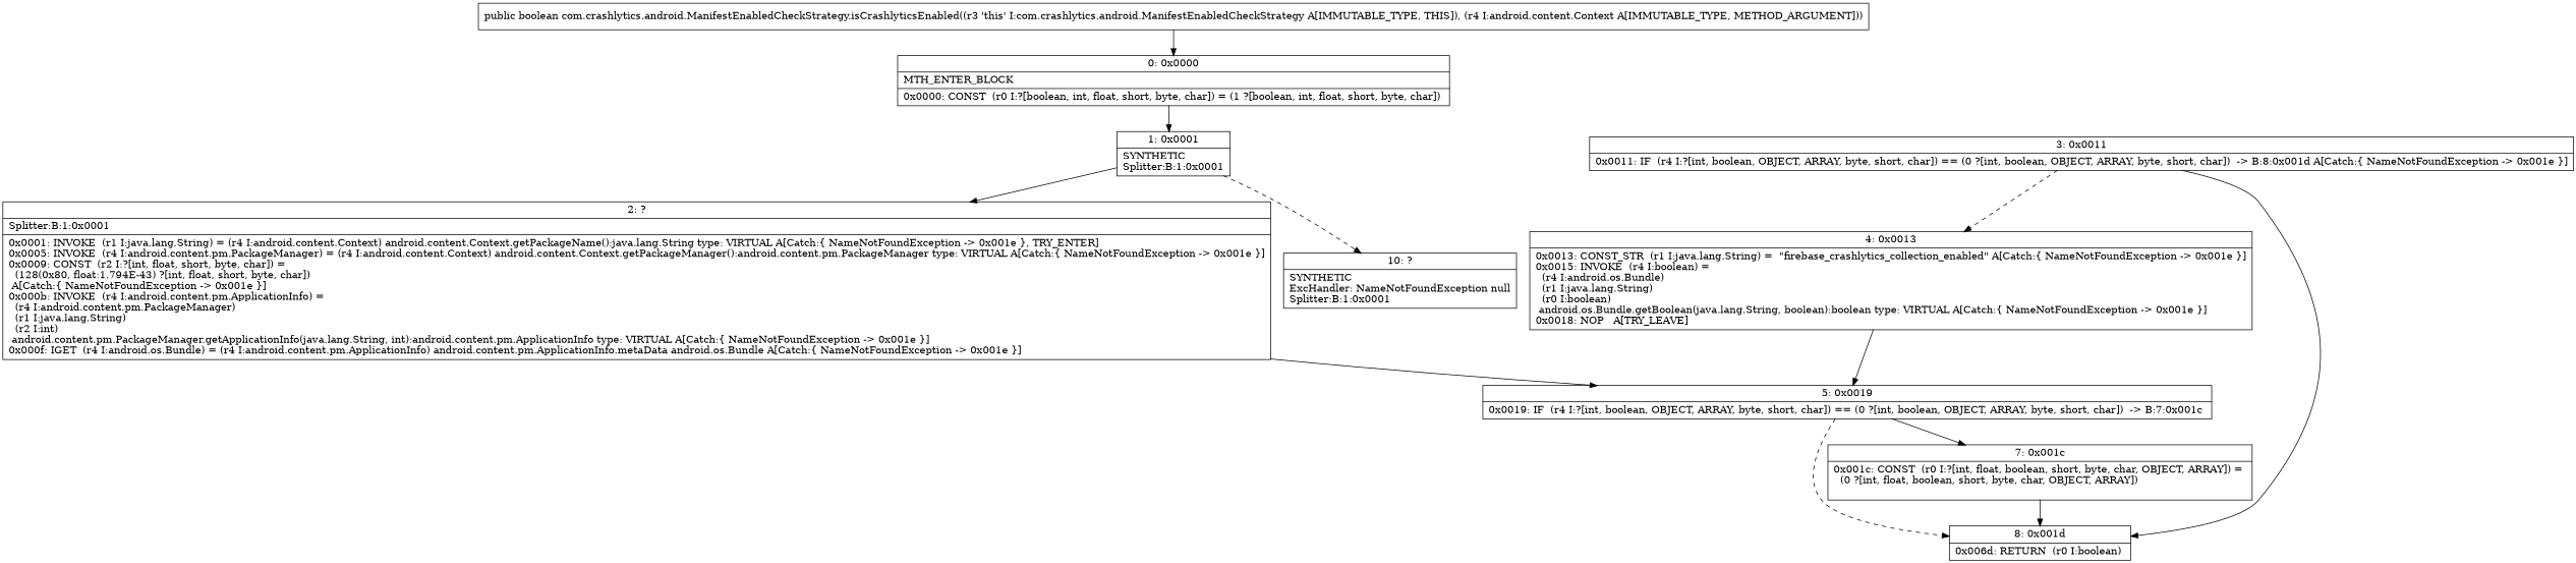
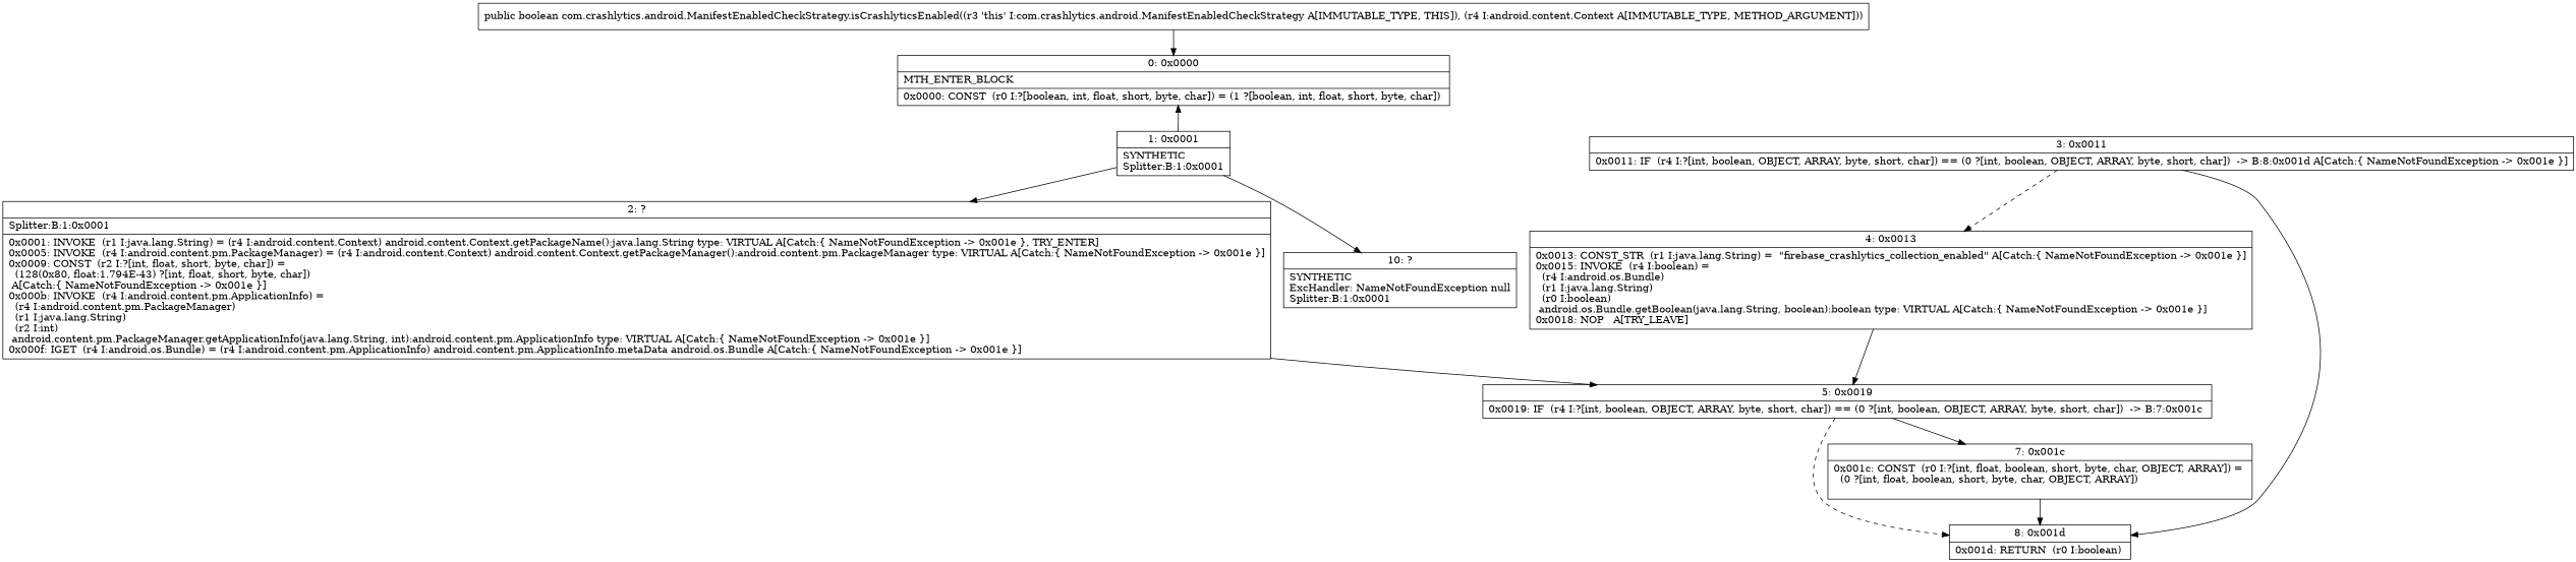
  digraph {
    node [shape=record]
    n1 [label="{0\:\ 0x0000|MTH_ENTER_BLOCK\l|0x0000: CONST  (r0 I:?[boolean, int, float, short, byte, char]) = (1 ?[boolean, int, float, short, byte, char]) \l}"]
    n2 [label="{1\:\ 0x0001|SYNTHETIC\lSplitter:B:1:0x0001\l}"]
    n3 [label="{2\:\ ?|Splitter:B:1:0x0001\l|0x0001: INVOKE  (r1 I:java.lang.String) = (r4 I:android.content.Context) android.content.Context.getPackageName():java.lang.String type: VIRTUAL A[Catch:\{ NameNotFoundException \-\> 0x001e \}, TRY_ENTER]\l0x0005: INVOKE  (r4 I:android.content.pm.PackageManager) = (r4 I:android.content.Context) android.content.Context.getPackageManager():android.content.pm.PackageManager type: VIRTUAL A[Catch:\{ NameNotFoundException \-\> 0x001e \}]\l0x0009: CONST  (r2 I:?[int, float, short, byte, char]) = \l  (128(0x80, float:1.794E\-43) ?[int, float, short, byte, char])\l A[Catch:\{ NameNotFoundException \-\> 0x001e \}]\l0x000b: INVOKE  (r4 I:android.content.pm.ApplicationInfo) = \l  (r4 I:android.content.pm.PackageManager)\l  (r1 I:java.lang.String)\l  (r2 I:int)\l android.content.pm.PackageManager.getApplicationInfo(java.lang.String, int):android.content.pm.ApplicationInfo type: VIRTUAL A[Catch:\{ NameNotFoundException \-\> 0x001e \}]\l0x000f: IGET  (r4 I:android.os.Bundle) = (r4 I:android.content.pm.ApplicationInfo) android.content.pm.ApplicationInfo.metaData android.os.Bundle A[Catch:\{ NameNotFoundException \-\> 0x001e \}]\l}"]
    n4 [label="{10\:\ ?|SYNTHETIC\lExcHandler: NameNotFoundException null\lSplitter:B:1:0x0001\l}"]
    n5 [label="{5\:\ 0x0019|0x0019: IF  (r4 I:?[int, boolean, OBJECT, ARRAY, byte, short, char]) == (0 ?[int, boolean, OBJECT, ARRAY, byte, short, char])  \-\> B:7:0x001c \l}"]
    n6 [label="{3\:\ 0x0011|0x0011: IF  (r4 I:?[int, boolean, OBJECT, ARRAY, byte, short, char]) == (0 ?[int, boolean, OBJECT, ARRAY, byte, short, char])  \-\> B:8:0x001d A[Catch:\{ NameNotFoundException \-\> 0x001e \}]\l}"]
    n7 [label="{4\:\ 0x0013|0x0013: CONST_STR  (r1 I:java.lang.String) =  \"firebase_crashlytics_collection_enabled\" A[Catch:\{ NameNotFoundException \-\> 0x001e \}]\l0x0015: INVOKE  (r4 I:boolean) = \l  (r4 I:android.os.Bundle)\l  (r1 I:java.lang.String)\l  (r0 I:boolean)\l android.os.Bundle.getBoolean(java.lang.String, boolean):boolean type: VIRTUAL A[Catch:\{ NameNotFoundException \-\> 0x001e \}]\l0x0018: NOP   A[TRY_LEAVE]\l}"]
-   n8 [label="{8\:\ 0x001d|0x006d: RETURN  (r0 I:boolean) \l}"]
+   n8 [label="{8\:\ 0x001d|0x001d: RETURN  (r0 I:boolean) \l}"]
    n9 [label="{7\:\ 0x001c|0x001c: CONST  (r0 I:?[int, float, boolean, short, byte, char, OBJECT, ARRAY]) = \l  (0 ?[int, float, boolean, short, byte, char, OBJECT, ARRAY])\l \l}"]
    n10 [label="{public boolean com.crashlytics.android.ManifestEnabledCheckStrategy.isCrashlyticsEnabled((r3 'this' I:com.crashlytics.android.ManifestEnabledCheckStrategy A[IMMUTABLE_TYPE, THIS]), (r4 I:android.content.Context A[IMMUTABLE_TYPE, METHOD_ARGUMENT])) }"]
-   n1 -> n2
+   n2 -> n1
    n2 -> n3
-   n2 -> n4 [style=dashed]
+   n2 -> n4
    n3 -> n5
    n5 -> n8 [style=dashed]
    n5 -> n9
    n6 -> n7 [style=dashed]
    n6 -> n8
    n7 -> n5
    n9 -> n8
    n10 -> n1
  }
